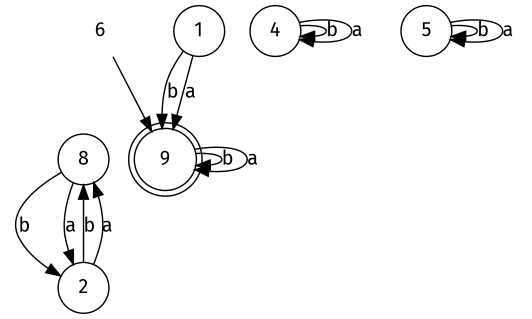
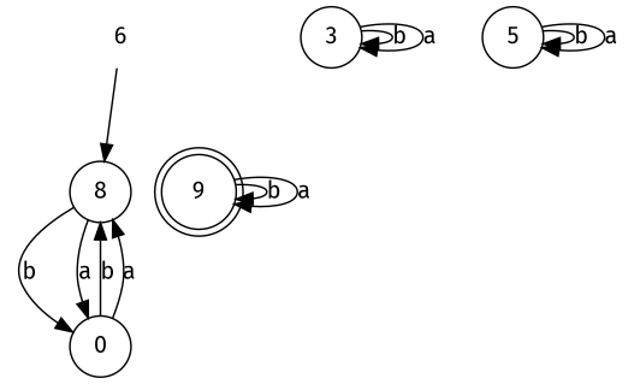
  digraph {
    fontname="Fira Sans"
    rankdir=TB
    node [fontname="Fira Sans" shape=circle]
    edge [fontname="Fira Sans"]
    n1 [label=8]
-   n2 [label=2]
-   n3 [label=1]
+   n2 [label=0]
    n4 [label=9 shape=doublecircle]
-   n5 [label=4]
+   n5 [label=3]
    n6 [label=5]
    6 [shape=plaintext]
    n1 -> n2 [label=b]
    n1 -> n2 [label=a]
    n2 -> n1 [label=b]
    n2 -> n1 [label=a]
-   n3 -> n4 [label=b]
-   n3 -> n4 [label=a]
    n4 -> n4 [label=b]
    n4 -> n4 [label=a]
    n5 -> n5 [label=b]
    n5 -> n5 [label=a]
    n6 -> n6 [label=b]
    n6 -> n6 [label=a]
-   6 -> n4
+   6 -> n1
  }
